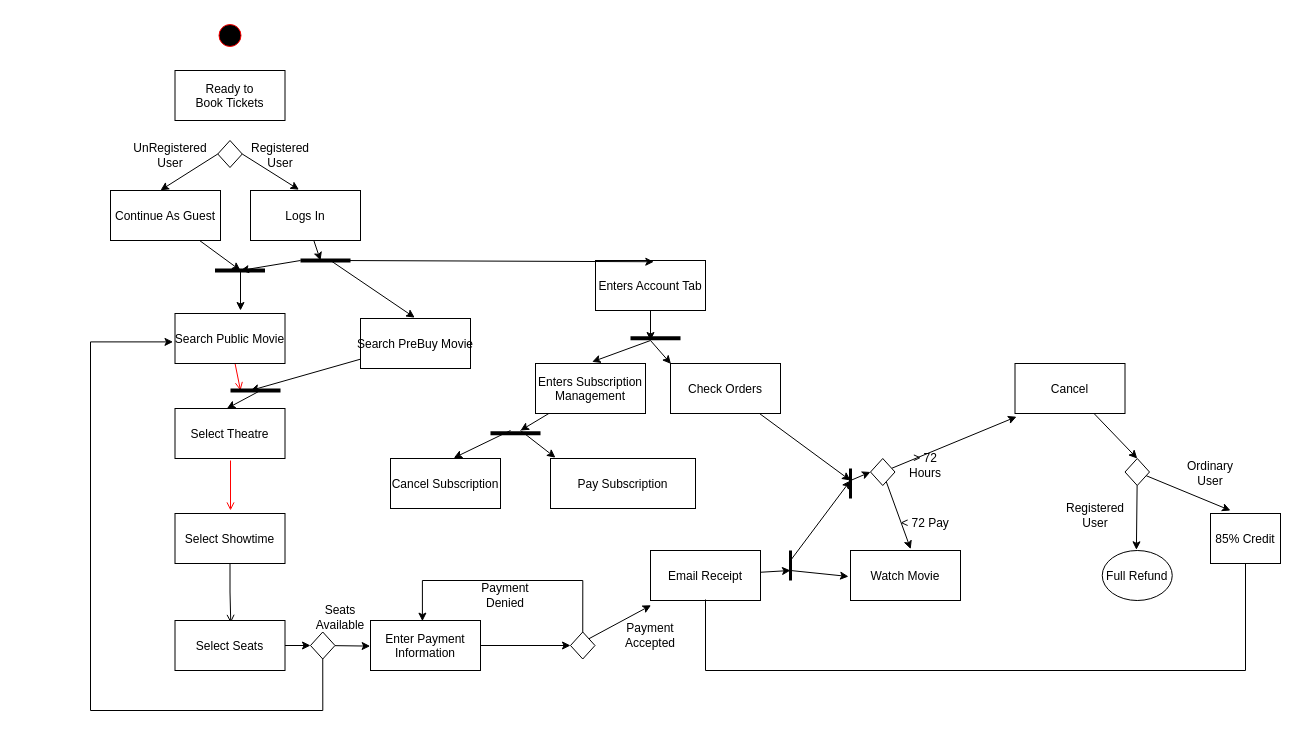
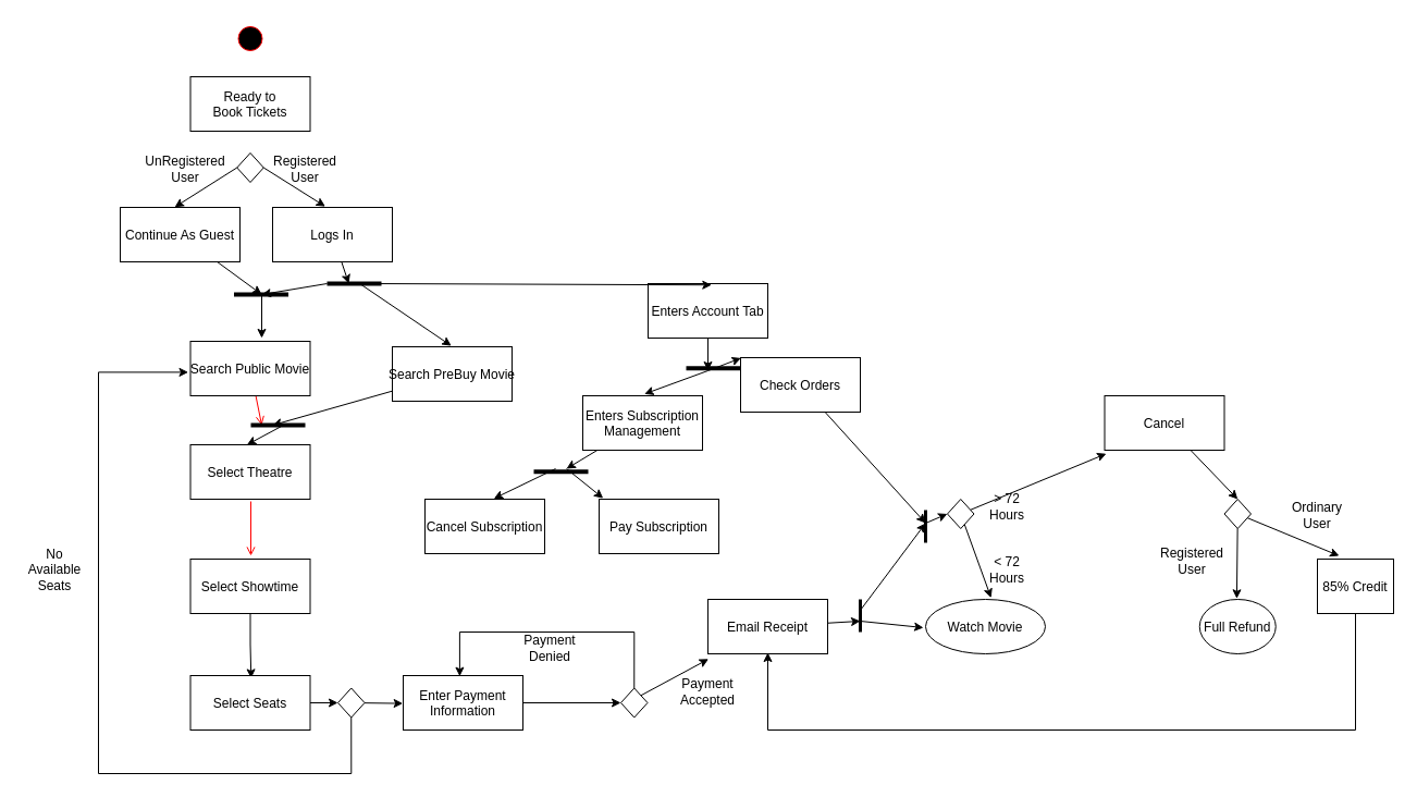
  <mxCell id="0" />
  <mxCell id="1" parent="0" />
  <mxCell id="2" value="" style="ellipse;shape=startState;fillColor=#000000;strokeColor=#ff0000;" parent="1" vertex="1"><mxGeometry x="214.5" y="20" width="30" height="30" as="geometry" /></mxCell>
  <mxCell id="3" value="Select Theatre" style="" parent="1" vertex="1"><mxGeometry x="174.5" y="408" width="110" height="50" as="geometry" /></mxCell>
  <mxCell id="4" value="" style="endArrow=open;strokeColor=#FF0000;endFill=1;rounded=0;startArrow=none;" parent="1" source="22" edge="1"><mxGeometry relative="1" as="geometry"><mxPoint x="65.5" y="222" as="sourcePoint" /><mxPoint x="240" y="390" as="targetPoint" /></mxGeometry></mxCell>
- <mxCell id="5" style="edgeStyle=orthogonalEdgeStyle;rounded=0;orthogonalLoop=1;jettySize=auto;html=1;entryX=0.507;entryY=0.048;entryDx=0;entryDy=0;entryPerimeter=0;endArrow=open;" parent="1" source="6" target="9" edge="1"><mxGeometry relative="1" as="geometry" /></mxCell>
+ <mxCell id="5" style="edgeStyle=orthogonalEdgeStyle;rounded=0;orthogonalLoop=1;jettySize=auto;html=1;entryX=0.507;entryY=0.048;entryDx=0;entryDy=0;entryPerimeter=0;" parent="1" source="6" target="9" edge="1"><mxGeometry relative="1" as="geometry" /></mxCell>
  <mxCell id="6" value="Select Showtime" style="" parent="1" vertex="1"><mxGeometry x="174.5" y="513" width="110" height="50" as="geometry" /></mxCell>
  <mxCell id="7" value="" style="endArrow=open;strokeColor=#FF0000;endFill=1;rounded=0" parent="1" edge="1"><mxGeometry relative="1" as="geometry"><mxPoint x="230" y="460" as="sourcePoint" /><mxPoint x="230" y="510" as="targetPoint" /></mxGeometry></mxCell>
  <mxCell id="8" style="edgeStyle=none;rounded=0;orthogonalLoop=1;jettySize=auto;html=1;entryX=0;entryY=0.5;entryDx=0;entryDy=0;strokeWidth=1;endArrow=classic;endFill=1;" parent="1" source="9" target="59" edge="1"><mxGeometry relative="1" as="geometry" /></mxCell>
  <mxCell id="9" value="Select Seats" style="" parent="1" vertex="1"><mxGeometry x="174.5" y="620" width="110" height="50" as="geometry" /></mxCell>
  <mxCell id="10" style="edgeStyle=orthogonalEdgeStyle;rounded=0;orthogonalLoop=1;jettySize=auto;html=1;entryX=0;entryY=0.5;entryDx=0;entryDy=0;" parent="1" source="11" target="14" edge="1"><mxGeometry relative="1" as="geometry" /></mxCell>
  <mxCell id="11" value="Enter Payment&#10;Information" style="" parent="1" vertex="1"><mxGeometry x="370" y="620" width="110" height="50" as="geometry" /></mxCell>
  <mxCell id="12" style="rounded=0;orthogonalLoop=1;jettySize=auto;html=1;exitX=1;exitY=0;exitDx=0;exitDy=0;entryX=0.005;entryY=1.096;entryDx=0;entryDy=0;entryPerimeter=0;endArrow=classic;endFill=1;" parent="1" source="14" target="18" edge="1"><mxGeometry relative="1" as="geometry" /></mxCell>
  <mxCell id="13" style="edgeStyle=orthogonalEdgeStyle;rounded=0;orthogonalLoop=1;jettySize=auto;html=1;exitX=0.5;exitY=0;exitDx=0;exitDy=0;entryX=0.472;entryY=0.013;entryDx=0;entryDy=0;entryPerimeter=0;" parent="1" source="14" target="11" edge="1"><mxGeometry relative="1" as="geometry"><Array as="points"><mxPoint x="582.5" y="580" /><mxPoint x="421.5" y="580" /></Array></mxGeometry></mxCell>
  <mxCell id="14" value="" style="rhombus;whiteSpace=wrap;html=1;" parent="1" vertex="1"><mxGeometry x="570" y="631.5" width="24.5" height="27" as="geometry" /></mxCell>
  <mxCell id="15" style="edgeStyle=none;rounded=0;orthogonalLoop=1;jettySize=auto;html=1;entryX=-0.018;entryY=0.52;entryDx=0;entryDy=0;entryPerimeter=0;endArrow=classic;endFill=1;" parent="1" target="21" edge="1"><mxGeometry relative="1" as="geometry"><mxPoint x="790" y="570" as="sourcePoint" /></mxGeometry></mxCell>
  <mxCell id="16" style="edgeStyle=none;rounded=0;orthogonalLoop=1;jettySize=auto;html=1;strokeWidth=1;endArrow=classic;endFill=1;" parent="1" edge="1"><mxGeometry relative="1" as="geometry"><mxPoint x="850" y="480" as="targetPoint" /><mxPoint x="790" y="560" as="sourcePoint" /></mxGeometry></mxCell>
  <mxCell id="17" style="edgeStyle=none;rounded=0;orthogonalLoop=1;jettySize=auto;html=1;strokeWidth=1;endArrow=classic;endFill=1;" parent="1" source="18" edge="1"><mxGeometry relative="1" as="geometry"><mxPoint x="790" y="570" as="targetPoint" /></mxGeometry></mxCell>
  <mxCell id="18" value="Email Receipt" style="" parent="1" vertex="1"><mxGeometry x="650" y="550" width="110" height="50" as="geometry" /></mxCell>
  <mxCell id="19" value="Payment Denied" style="text;html=1;strokeColor=none;fillColor=none;align=center;verticalAlign=middle;whiteSpace=wrap;rounded=0;" parent="1" vertex="1"><mxGeometry x="475" y="580" width="60" height="30" as="geometry" /></mxCell>
  <mxCell id="20" value="Payment Accepted" style="text;html=1;strokeColor=none;fillColor=none;align=center;verticalAlign=middle;whiteSpace=wrap;rounded=0;" parent="1" vertex="1"><mxGeometry x="620" y="620" width="60" height="30" as="geometry" /></mxCell>
- <mxCell id="21" value="Watch Movie" style="" parent="1" vertex="1"><mxGeometry x="850" y="550" width="110" height="50" as="geometry" /></mxCell>
+ <mxCell id="21" value="Watch Movie" style="ellipse;" parent="1" vertex="1"><mxGeometry x="850" y="550" width="110" height="50" as="geometry" /></mxCell>
  <mxCell id="22" value="Search Public Movie" style="" parent="1" vertex="1"><mxGeometry x="174.5" y="313" width="110" height="50" as="geometry" /></mxCell>
  <mxCell id="23" value="Ready to &#10;Book Tickets" style="" parent="1" vertex="1"><mxGeometry x="174.5" y="70" width="110" height="50" as="geometry" /></mxCell>
  <mxCell id="24" value="" style="endArrow=classic;html=1;rounded=0;strokeWidth=1;entryX=1;entryY=-0.005;entryDx=0;entryDy=0;entryPerimeter=0;exitX=0;exitY=0.5;exitDx=0;exitDy=0;" parent="1" source="63" edge="1"><mxGeometry width="50" height="50" relative="1" as="geometry"><mxPoint x="230" y="150" as="sourcePoint" /><mxPoint x="160" y="189.75" as="targetPoint" /></mxGeometry></mxCell>
  <mxCell id="25" value="" style="endArrow=classic;html=1;rounded=0;strokeWidth=1;entryX=-0.014;entryY=-0.016;entryDx=0;entryDy=0;entryPerimeter=0;exitX=1;exitY=0.5;exitDx=0;exitDy=0;" parent="1" source="63" edge="1"><mxGeometry width="50" height="50" relative="1" as="geometry"><mxPoint x="230" y="150" as="sourcePoint" /><mxPoint x="298.46" y="189.2" as="targetPoint" /></mxGeometry></mxCell>
  <mxCell id="26" value="" style="endArrow=none;html=1;rounded=0;strokeWidth=4;" parent="1" edge="1"><mxGeometry width="50" height="50" relative="1" as="geometry"><mxPoint x="214.5" y="270" as="sourcePoint" /><mxPoint x="264.5" y="270" as="targetPoint" /><Array as="points"><mxPoint x="250" y="270" /></Array></mxGeometry></mxCell>
  <mxCell id="27" style="edgeStyle=none;rounded=0;orthogonalLoop=1;jettySize=auto;html=1;entryX=0.515;entryY=-0.033;entryDx=0;entryDy=0;entryPerimeter=0;strokeWidth=1;endArrow=classic;endFill=1;" parent="1" target="39" edge="1"><mxGeometry relative="1" as="geometry"><mxPoint x="650" y="340" as="sourcePoint" /></mxGeometry></mxCell>
  <mxCell id="28" style="edgeStyle=none;rounded=0;orthogonalLoop=1;jettySize=auto;html=1;strokeWidth=1;endArrow=classic;endFill=1;" parent="1" source="29" edge="1"><mxGeometry relative="1" as="geometry"><mxPoint x="650" y="340" as="targetPoint" /></mxGeometry></mxCell>
  <mxCell id="29" value="Enters Account Tab" style="" parent="1" vertex="1"><mxGeometry x="595" y="260" width="110" height="50" as="geometry" /></mxCell>
  <mxCell id="30" style="edgeStyle=none;rounded=0;orthogonalLoop=1;jettySize=auto;html=1;strokeWidth=1;endArrow=classic;endFill=1;" parent="1" source="31" edge="1"><mxGeometry relative="1" as="geometry"><mxPoint x="240" y="270" as="targetPoint" /></mxGeometry></mxCell>
  <mxCell id="31" value="Continue As Guest" style="" parent="1" vertex="1"><mxGeometry x="110" y="190" width="110" height="50" as="geometry" /></mxCell>
  <mxCell id="32" style="edgeStyle=none;rounded=0;orthogonalLoop=1;jettySize=auto;html=1;strokeWidth=1;endArrow=classic;endFill=1;" parent="1" edge="1"><mxGeometry relative="1" as="geometry"><mxPoint x="240" y="270" as="targetPoint" /><mxPoint x="300" y="260" as="sourcePoint" /></mxGeometry></mxCell>
  <mxCell id="33" style="edgeStyle=none;rounded=0;orthogonalLoop=1;jettySize=auto;html=1;entryX=0.53;entryY=0.025;entryDx=0;entryDy=0;entryPerimeter=0;strokeWidth=1;endArrow=classic;endFill=1;" parent="1" target="29" edge="1"><mxGeometry relative="1" as="geometry"><mxPoint x="340" y="260" as="sourcePoint" /></mxGeometry></mxCell>
  <mxCell id="34" style="edgeStyle=none;rounded=0;orthogonalLoop=1;jettySize=auto;html=1;entryX=0.493;entryY=-0.017;entryDx=0;entryDy=0;entryPerimeter=0;strokeWidth=1;endArrow=classic;endFill=1;" parent="1" target="50" edge="1"><mxGeometry relative="1" as="geometry"><mxPoint x="330" y="260" as="sourcePoint" /></mxGeometry></mxCell>
  <mxCell id="35" style="edgeStyle=none;rounded=0;orthogonalLoop=1;jettySize=auto;html=1;strokeWidth=1;endArrow=classic;endFill=1;" parent="1" source="36" edge="1"><mxGeometry relative="1" as="geometry"><mxPoint x="320" y="260" as="targetPoint" /></mxGeometry></mxCell>
  <mxCell id="36" value="Logs In" style="" parent="1" vertex="1"><mxGeometry x="250" y="190" width="110" height="50" as="geometry" /></mxCell>
  <mxCell id="37" value="" style="endArrow=classic;html=1;rounded=0;strokeWidth=1;" parent="1" edge="1"><mxGeometry width="50" height="50" relative="1" as="geometry"><mxPoint x="240" y="270" as="sourcePoint" /><mxPoint x="240" y="310" as="targetPoint" /></mxGeometry></mxCell>
  <mxCell id="38" style="edgeStyle=none;rounded=0;orthogonalLoop=1;jettySize=auto;html=1;strokeWidth=1;endArrow=classic;endFill=1;" parent="1" source="39" edge="1"><mxGeometry relative="1" as="geometry"><mxPoint x="520" y="430" as="targetPoint" /></mxGeometry></mxCell>
  <mxCell id="39" value="Enters Subscription &#10;Management" style="" parent="1" vertex="1"><mxGeometry x="535" y="363" width="110" height="50" as="geometry" /></mxCell>
  <mxCell id="40" value="" style="endArrow=none;html=1;rounded=0;strokeWidth=4;" parent="1" edge="1"><mxGeometry width="50" height="50" relative="1" as="geometry"><mxPoint x="490" y="432.8" as="sourcePoint" /><mxPoint x="540" y="432.8" as="targetPoint" /><Array as="points"><mxPoint x="525.5" y="432.8" /></Array></mxGeometry></mxCell>
  <mxCell id="41" value="Cancel Subscription" style="" parent="1" vertex="1"><mxGeometry x="390" y="458" width="110" height="50" as="geometry" /></mxCell>
- <mxCell id="42" value="Pay Subscription" style="" parent="1" vertex="1"><mxGeometry x="550" y="458" width="145" height="50" as="geometry" /></mxCell>
+ <mxCell id="42" value="Pay Subscription" style="" parent="1" vertex="1"><mxGeometry x="550" y="458" width="110" height="50" as="geometry" /></mxCell>
  <mxCell id="43" value="" style="endArrow=classic;html=1;rounded=0;strokeWidth=1;entryX=0.575;entryY=-0.011;entryDx=0;entryDy=0;entryPerimeter=0;" parent="1" target="41" edge="1"><mxGeometry width="50" height="50" relative="1" as="geometry"><mxPoint x="510" y="430" as="sourcePoint" /><mxPoint x="410" y="390" as="targetPoint" /></mxGeometry></mxCell>
  <mxCell id="44" value="" style="endArrow=classic;html=1;rounded=0;strokeWidth=1;entryX=0.034;entryY=-0.017;entryDx=0;entryDy=0;entryPerimeter=0;" parent="1" target="42" edge="1"><mxGeometry width="50" height="50" relative="1" as="geometry"><mxPoint x="520" y="430" as="sourcePoint" /><mxPoint x="383.25" y="499.45" as="targetPoint" /></mxGeometry></mxCell>
  <mxCell id="45" value="" style="endArrow=none;html=1;rounded=0;strokeWidth=4;" parent="1" edge="1"><mxGeometry width="50" height="50" relative="1" as="geometry"><mxPoint x="630" y="337.76" as="sourcePoint" /><mxPoint x="680" y="337.76" as="targetPoint" /><Array as="points"><mxPoint x="665.5" y="337.76" /></Array></mxGeometry></mxCell>
  <mxCell id="46" style="edgeStyle=none;rounded=0;orthogonalLoop=1;jettySize=auto;html=1;strokeWidth=1;endArrow=classic;endFill=1;entryX=0.004;entryY=0.008;entryDx=0;entryDy=0;entryPerimeter=0;" parent="1" target="48" edge="1"><mxGeometry relative="1" as="geometry"><mxPoint x="650" y="340" as="sourcePoint" /><mxPoint x="580" y="390" as="targetPoint" /></mxGeometry></mxCell>
  <mxCell id="47" style="rounded=0;orthogonalLoop=1;jettySize=auto;html=1;strokeWidth=1;endArrow=classic;endFill=1;" parent="1" source="48" edge="1"><mxGeometry relative="1" as="geometry"><mxPoint x="850" y="480" as="targetPoint" /></mxGeometry></mxCell>
- <mxCell id="48" value="Check Orders" style="" parent="1" vertex="1"><mxGeometry x="670" y="363" width="110" height="50" as="geometry" /></mxCell>
+ <mxCell id="48" value="Check Orders" style="" parent="1" vertex="1"><mxGeometry x="680" y="328" width="110" height="50" as="geometry" /></mxCell>
  <mxCell id="49" style="edgeStyle=none;rounded=0;orthogonalLoop=1;jettySize=auto;html=1;strokeWidth=1;endArrow=classic;endFill=1;" parent="1" source="50" edge="1"><mxGeometry relative="1" as="geometry"><mxPoint x="250" y="390" as="targetPoint" /></mxGeometry></mxCell>
  <mxCell id="50" value="Search PreBuy Movie" style="" parent="1" vertex="1"><mxGeometry x="360" y="318" width="110" height="50" as="geometry" /></mxCell>
  <mxCell id="51" value="" style="endArrow=none;html=1;rounded=0;strokeWidth=4;" parent="1" edge="1"><mxGeometry width="50" height="50" relative="1" as="geometry"><mxPoint x="300" y="260" as="sourcePoint" /><mxPoint x="350" y="260" as="targetPoint" /><Array as="points"><mxPoint x="335.5" y="260" /></Array></mxGeometry></mxCell>
  <mxCell id="52" value="" style="endArrow=none;html=1;rounded=0;strokeWidth=4;" parent="1" edge="1"><mxGeometry width="50" height="50" relative="1" as="geometry"><mxPoint x="230" y="390" as="sourcePoint" /><mxPoint x="280" y="390" as="targetPoint" /><Array as="points"><mxPoint x="265.5" y="390" /></Array></mxGeometry></mxCell>
  <mxCell id="53" style="edgeStyle=none;rounded=0;orthogonalLoop=1;jettySize=auto;html=1;strokeWidth=1;endArrow=classic;endFill=1;entryX=0.472;entryY=0;entryDx=0;entryDy=0;entryPerimeter=0;" parent="1" target="3" edge="1"><mxGeometry relative="1" as="geometry"><mxPoint x="260" y="400" as="targetPoint" /><mxPoint x="260" y="390" as="sourcePoint" /></mxGeometry></mxCell>
  <mxCell id="54" style="edgeStyle=none;rounded=0;orthogonalLoop=1;jettySize=auto;html=1;entryX=0.5;entryY=0;entryDx=0;entryDy=0;strokeWidth=1;endArrow=classic;endFill=1;" parent="1" source="55" target="73" edge="1"><mxGeometry relative="1" as="geometry"><mxPoint x="1000" y="465" as="targetPoint" /></mxGeometry></mxCell>
  <mxCell id="55" value="Cancel" style="" parent="1" vertex="1"><mxGeometry x="1014.5" y="363" width="110" height="50" as="geometry" /></mxCell>
  <mxCell id="56" value="" style="endArrow=none;html=1;rounded=0;strokeWidth=3;" parent="1" edge="1"><mxGeometry width="50" height="50" relative="1" as="geometry"><mxPoint x="790" y="580" as="sourcePoint" /><mxPoint x="790" y="550" as="targetPoint" /></mxGeometry></mxCell>
  <mxCell id="57" style="edgeStyle=none;rounded=0;orthogonalLoop=1;jettySize=auto;html=1;entryX=-0.003;entryY=0.512;entryDx=0;entryDy=0;entryPerimeter=0;strokeWidth=1;endArrow=classic;endFill=1;" parent="1" source="59" target="11" edge="1"><mxGeometry relative="1" as="geometry" /></mxCell>
  <mxCell id="58" style="edgeStyle=orthogonalEdgeStyle;rounded=0;orthogonalLoop=1;jettySize=auto;html=1;exitX=0.5;exitY=1;exitDx=0;exitDy=0;entryX=-0.018;entryY=0.568;entryDx=0;entryDy=0;entryPerimeter=0;strokeWidth=1;endArrow=classic;endFill=1;" parent="1" source="59" target="22" edge="1"><mxGeometry relative="1" as="geometry"><Array as="points"><mxPoint x="322" y="710" /><mxPoint x="90" y="710" /><mxPoint x="90" y="341" /></Array></mxGeometry></mxCell>
  <mxCell id="59" value="" style="rhombus;whiteSpace=wrap;html=1;" parent="1" vertex="1"><mxGeometry x="310" y="631.5" width="24.5" height="27" as="geometry" /></mxCell>
- <mxCell id="61" value="Seats Available" style="text;html=1;strokeColor=none;fillColor=none;align=center;verticalAlign=middle;whiteSpace=wrap;rounded=0;" parent="1" vertex="1"><mxGeometry x="310" y="601.5" width="60" height="30" as="geometry" /></mxCell>
+ <mxCell id="60" value="No Available Seats" style="text;html=1;strokeColor=none;fillColor=none;align=center;verticalAlign=middle;whiteSpace=wrap;rounded=0;" parent="1" vertex="1"><mxGeometry x="20" y="508" width="60" height="30" as="geometry" /></mxCell>
  <mxCell id="62" value="&amp;gt; 72 Hours" style="text;html=1;strokeColor=none;fillColor=none;align=center;verticalAlign=middle;whiteSpace=wrap;rounded=0;" parent="1" vertex="1"><mxGeometry x="894.5" y="450" width="60" height="30" as="geometry" /></mxCell>
  <mxCell id="63" value="" style="rhombus;whiteSpace=wrap;html=1;" parent="1" vertex="1"><mxGeometry x="217.25" y="140" width="24.5" height="27" as="geometry" /></mxCell>
  <mxCell id="64" value="Registered User" style="text;html=1;strokeColor=none;fillColor=none;align=center;verticalAlign=middle;whiteSpace=wrap;rounded=0;" parent="1" vertex="1"><mxGeometry x="250" y="140" width="60" height="30" as="geometry" /></mxCell>
  <mxCell id="65" value="UnRegistered User" style="text;html=1;strokeColor=none;fillColor=none;align=center;verticalAlign=middle;whiteSpace=wrap;rounded=0;" parent="1" vertex="1"><mxGeometry x="140" y="140" width="60" height="30" as="geometry" /></mxCell>
  <mxCell id="66" style="edgeStyle=none;rounded=0;orthogonalLoop=1;jettySize=auto;html=1;entryX=0.014;entryY=1.064;entryDx=0;entryDy=0;entryPerimeter=0;strokeWidth=1;endArrow=classic;endFill=1;" parent="1" source="68" target="55" edge="1"><mxGeometry relative="1" as="geometry" /></mxCell>
  <mxCell id="67" style="edgeStyle=none;rounded=0;orthogonalLoop=1;jettySize=auto;html=1;strokeWidth=1;endArrow=classic;endFill=1;entryX=0.547;entryY=-0.029;entryDx=0;entryDy=0;entryPerimeter=0;" parent="1" source="68" target="21" edge="1"><mxGeometry relative="1" as="geometry"><mxPoint x="950" y="520" as="targetPoint" /></mxGeometry></mxCell>
  <mxCell id="68" value="" style="rhombus;whiteSpace=wrap;html=1;" parent="1" vertex="1"><mxGeometry x="870" y="458" width="24.5" height="27" as="geometry" /></mxCell>
  <mxCell id="69" value="" style="endArrow=none;html=1;rounded=0;strokeWidth=3;" parent="1" edge="1"><mxGeometry width="50" height="50" relative="1" as="geometry"><mxPoint x="850" y="498" as="sourcePoint" /><mxPoint x="850" y="468" as="targetPoint" /></mxGeometry></mxCell>
  <mxCell id="70" style="edgeStyle=none;rounded=0;orthogonalLoop=1;jettySize=auto;html=1;strokeWidth=1;endArrow=classic;endFill=1;entryX=0;entryY=0.5;entryDx=0;entryDy=0;" parent="1" target="68" edge="1"><mxGeometry relative="1" as="geometry"><mxPoint x="860" y="490" as="targetPoint" /><mxPoint x="850" y="480" as="sourcePoint" /></mxGeometry></mxCell>
  <mxCell id="71" style="edgeStyle=none;rounded=0;orthogonalLoop=1;jettySize=auto;html=1;strokeWidth=1;endArrow=classic;endFill=1;entryX=0.488;entryY=-0.014;entryDx=0;entryDy=0;entryPerimeter=0;" parent="1" source="73" target="75" edge="1"><mxGeometry relative="1" as="geometry"><mxPoint x="1002.25" y="530" as="targetPoint" /></mxGeometry></mxCell>
  <mxCell id="72" style="edgeStyle=none;rounded=0;orthogonalLoop=1;jettySize=auto;html=1;strokeWidth=1;endArrow=classic;endFill=1;" parent="1" source="73" edge="1"><mxGeometry relative="1" as="geometry"><mxPoint x="1230" y="510" as="targetPoint" /></mxGeometry></mxCell>
  <mxCell id="73" value="" style="rhombus;whiteSpace=wrap;html=1;" parent="1" vertex="1"><mxGeometry x="1124.5" y="458" width="24.5" height="27" as="geometry" /></mxCell>
- <mxCell id="74" value="&amp;lt; 72 Pay" style="text;html=1;strokeColor=none;fillColor=none;align=center;verticalAlign=middle;whiteSpace=wrap;rounded=0;" parent="1" vertex="1"><mxGeometry x="894.5" y="508" width="60" height="30" as="geometry" /></mxCell>
+ <mxCell id="74" value="&amp;lt; 72 Hours" style="text;html=1;strokeColor=none;fillColor=none;align=center;verticalAlign=middle;whiteSpace=wrap;rounded=0;" parent="1" vertex="1"><mxGeometry x="894.5" y="508" width="60" height="30" as="geometry" /></mxCell>
  <mxCell id="75" value="Full Refund" style="ellipse;" parent="1" vertex="1"><mxGeometry x="1101.75" y="550" width="70" height="50" as="geometry" /></mxCell>
  <mxCell id="76" value="Registered&lt;br&gt;User" style="text;html=1;strokeColor=none;fillColor=none;align=center;verticalAlign=middle;whiteSpace=wrap;rounded=0;" parent="1" vertex="1"><mxGeometry x="1064.5" y="500" width="60" height="30" as="geometry" /></mxCell>
  <mxCell id="77" value="Ordinary User" style="text;html=1;strokeColor=none;fillColor=none;align=center;verticalAlign=middle;whiteSpace=wrap;rounded=0;" parent="1" vertex="1"><mxGeometry x="1180" y="458" width="60" height="30" as="geometry" /></mxCell>
- <mxCell id="78" style="edgeStyle=orthogonalEdgeStyle;rounded=0;orthogonalLoop=1;jettySize=auto;html=1;entryX=0.5;entryY=0.98;entryDx=0;entryDy=0;entryPerimeter=0;strokeWidth=1;endArrow=none;endFill=1;" parent="1" source="79" target="18" edge="1"><mxGeometry relative="1" as="geometry"><Array as="points"><mxPoint x="1245" y="670" /><mxPoint x="705" y="670" /></Array></mxGeometry></mxCell>
+ <mxCell id="78" style="edgeStyle=orthogonalEdgeStyle;rounded=0;orthogonalLoop=1;jettySize=auto;html=1;entryX=0.5;entryY=0.98;entryDx=0;entryDy=0;entryPerimeter=0;strokeWidth=1;endArrow=classic;endFill=1;" parent="1" source="79" target="18" edge="1"><mxGeometry relative="1" as="geometry"><Array as="points"><mxPoint x="1245" y="670" /><mxPoint x="705" y="670" /></Array></mxGeometry></mxCell>
  <mxCell id="79" value="85% Credit" style="" parent="1" vertex="1"><mxGeometry x="1210" y="513" width="70" height="50" as="geometry" /></mxCell>
